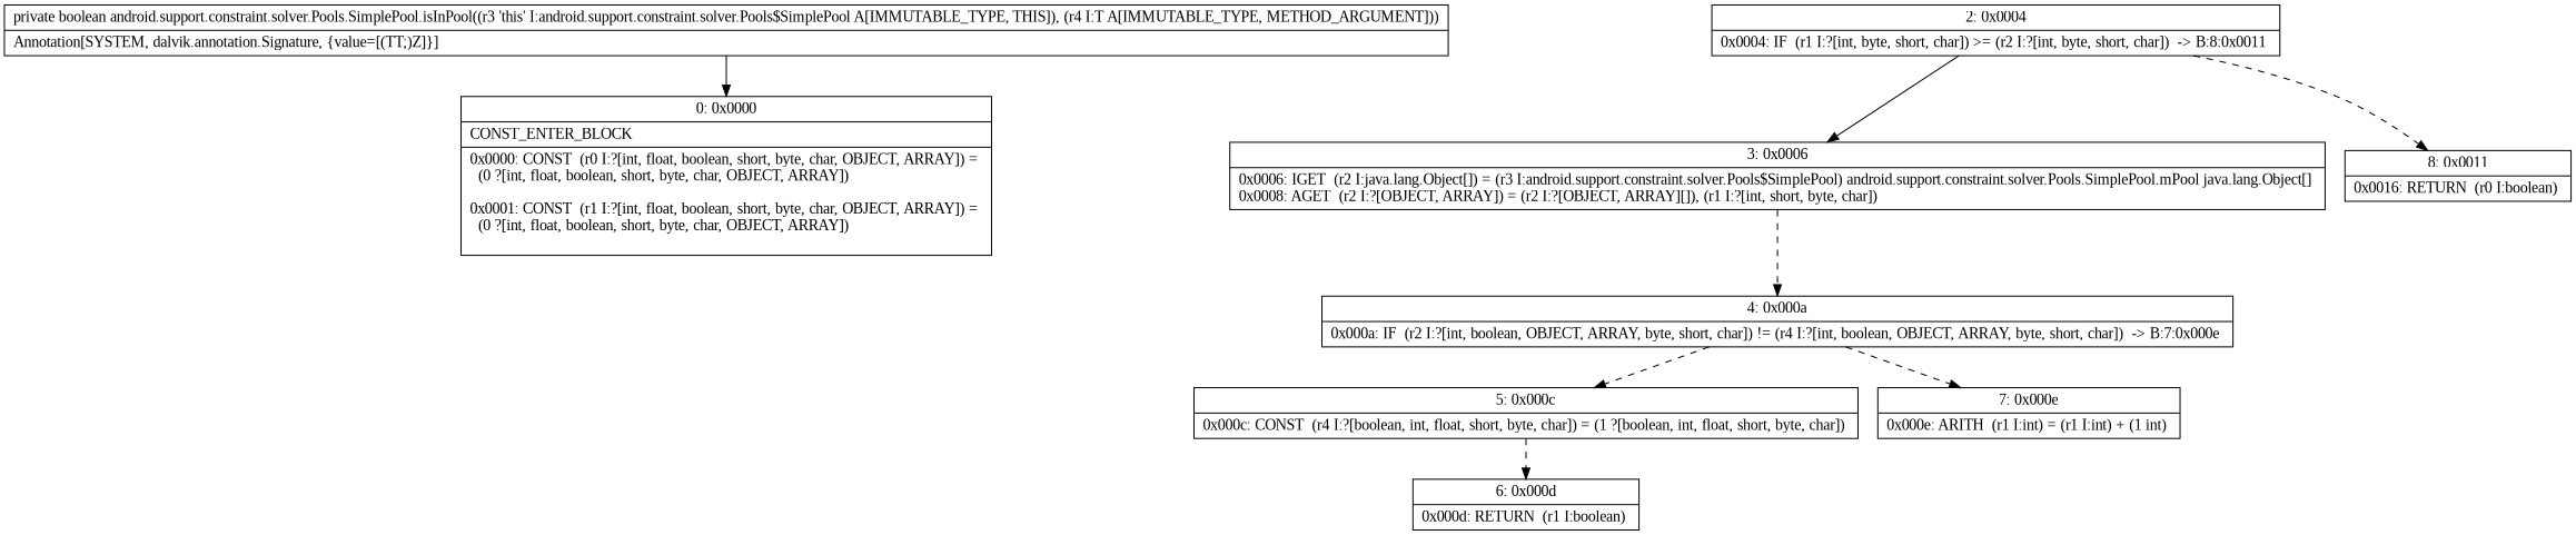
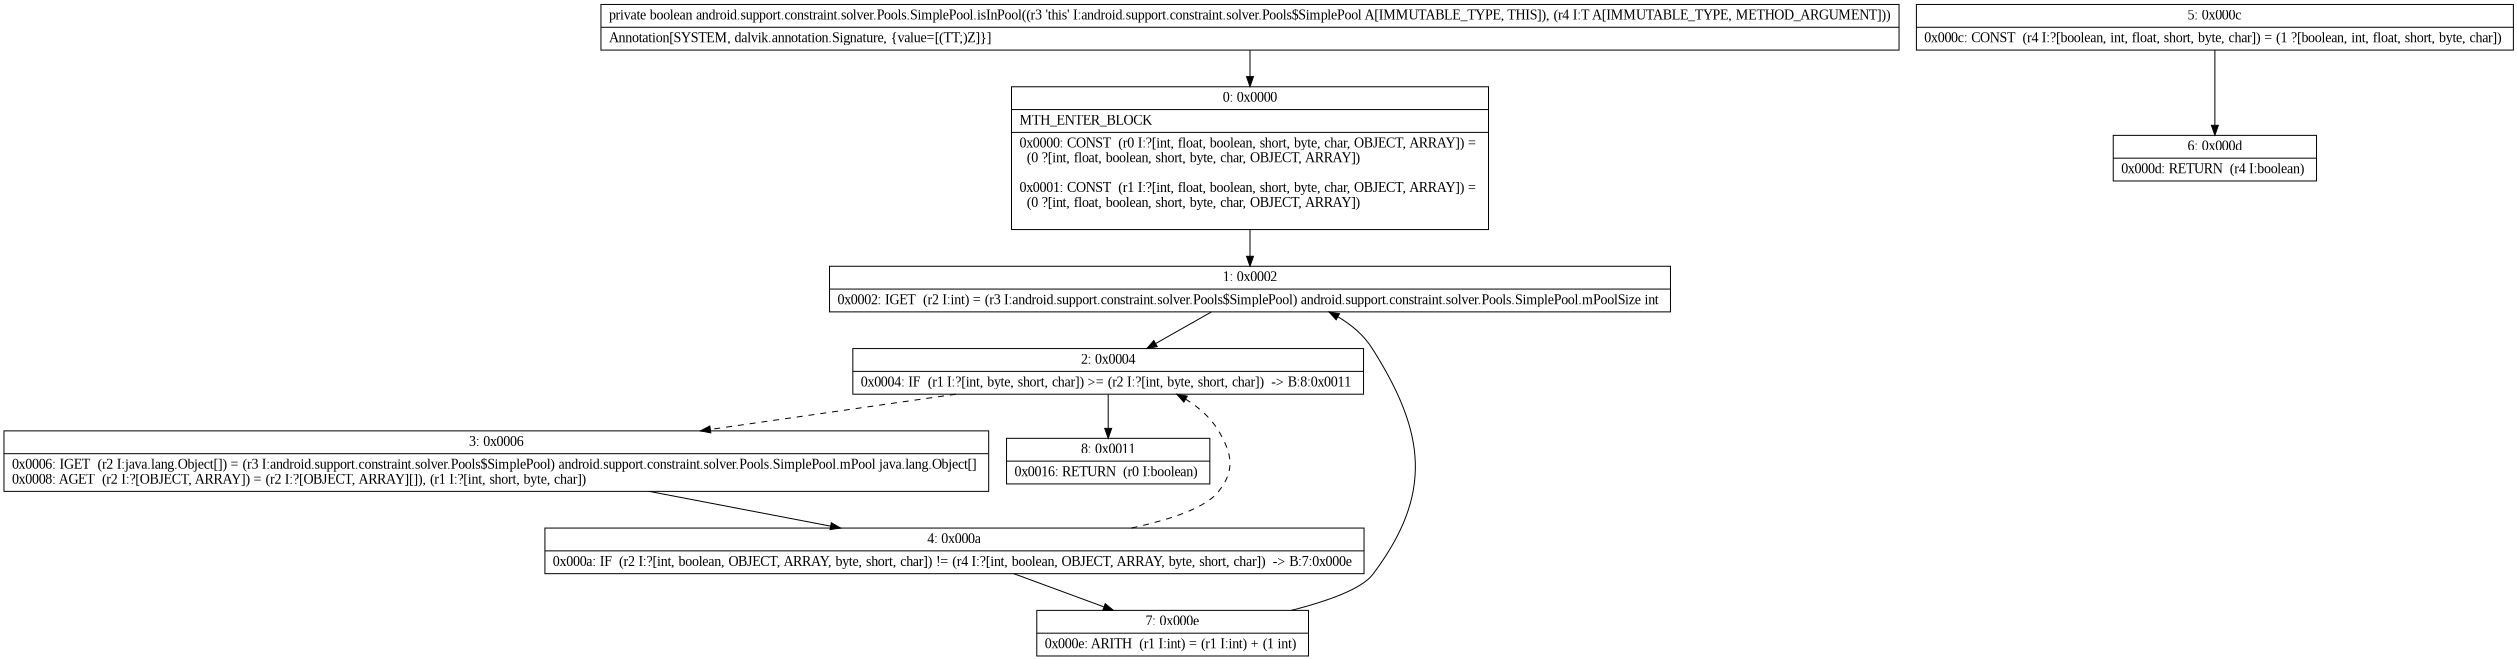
  digraph {
    fontname="Liberation Serif"
    node [fontname="Liberation Serif" shape=record]
    edge [fontname="Liberation Serif"]
-   n1 [label="{0\:\ 0x0000|CONST_ENTER_BLOCK\l|0x0000: CONST  (r0 I:?[int, float, boolean, short, byte, char, OBJECT, ARRAY]) = \l  (0 ?[int, float, boolean, short, byte, char, OBJECT, ARRAY])\l \l0x0001: CONST  (r1 I:?[int, float, boolean, short, byte, char, OBJECT, ARRAY]) = \l  (0 ?[int, float, boolean, short, byte, char, OBJECT, ARRAY])\l \l}"]
+   n1 [label="{0\:\ 0x0000|MTH_ENTER_BLOCK\l|0x0000: CONST  (r0 I:?[int, float, boolean, short, byte, char, OBJECT, ARRAY]) = \l  (0 ?[int, float, boolean, short, byte, char, OBJECT, ARRAY])\l \l0x0001: CONST  (r1 I:?[int, float, boolean, short, byte, char, OBJECT, ARRAY]) = \l  (0 ?[int, float, boolean, short, byte, char, OBJECT, ARRAY])\l \l}"]
+   n2 [label="{1\:\ 0x0002|0x0002: IGET  (r2 I:int) = (r3 I:android.support.constraint.solver.Pools$SimplePool) android.support.constraint.solver.Pools.SimplePool.mPoolSize int \l}"]
    n3 [label="{2\:\ 0x0004|0x0004: IF  (r1 I:?[int, byte, short, char]) \>= (r2 I:?[int, byte, short, char])  \-\> B:8:0x0011 \l}"]
    n4 [label="{3\:\ 0x0006|0x0006: IGET  (r2 I:java.lang.Object[]) = (r3 I:android.support.constraint.solver.Pools$SimplePool) android.support.constraint.solver.Pools.SimplePool.mPool java.lang.Object[] \l0x0008: AGET  (r2 I:?[OBJECT, ARRAY]) = (r2 I:?[OBJECT, ARRAY][]), (r1 I:?[int, short, byte, char]) \l}"]
    n5 [label="{8\:\ 0x0011|0x0016: RETURN  (r0 I:boolean) \l}"]
    n6 [label="{4\:\ 0x000a|0x000a: IF  (r2 I:?[int, boolean, OBJECT, ARRAY, byte, short, char]) != (r4 I:?[int, boolean, OBJECT, ARRAY, byte, short, char])  \-\> B:7:0x000e \l}"]
    n7 [label="{5\:\ 0x000c|0x000c: CONST  (r4 I:?[boolean, int, float, short, byte, char]) = (1 ?[boolean, int, float, short, byte, char]) \l}"]
    n8 [label="{7\:\ 0x000e|0x000e: ARITH  (r1 I:int) = (r1 I:int) + (1 int) \l}"]
-   n9 [label="{6\:\ 0x000d|0x000d: RETURN  (r1 I:boolean) \l}"]
+   n9 [label="{6\:\ 0x000d|0x000d: RETURN  (r4 I:boolean) \l}"]
    n10 [label="{private boolean android.support.constraint.solver.Pools.SimplePool.isInPool((r3 'this' I:android.support.constraint.solver.Pools$SimplePool A[IMMUTABLE_TYPE, THIS]), (r4 I:T A[IMMUTABLE_TYPE, METHOD_ARGUMENT]))  | Annotation[SYSTEM, dalvik.annotation.Signature, \{value=[(TT;)Z]\}]\l}"]
-   n3 -> n4 [style=solid]
-   n3 -> n5 [style=dashed]
-   n4 -> n6 [style=dashed]
-   n6 -> n7 [style=dashed]
-   n6 -> n8 [style=dashed]
-   n7 -> n9 [style=dashed]
+   n1 -> n2
+   n2 -> n3
+   n3 -> n4 [style=dashed]
+   n3 -> n5
+   n4 -> n6
+   n6 -> n3 [style=dashed]
+   n6 -> n8
+   n7 -> n9
+   n8 -> n2
    n10 -> n1
  }
